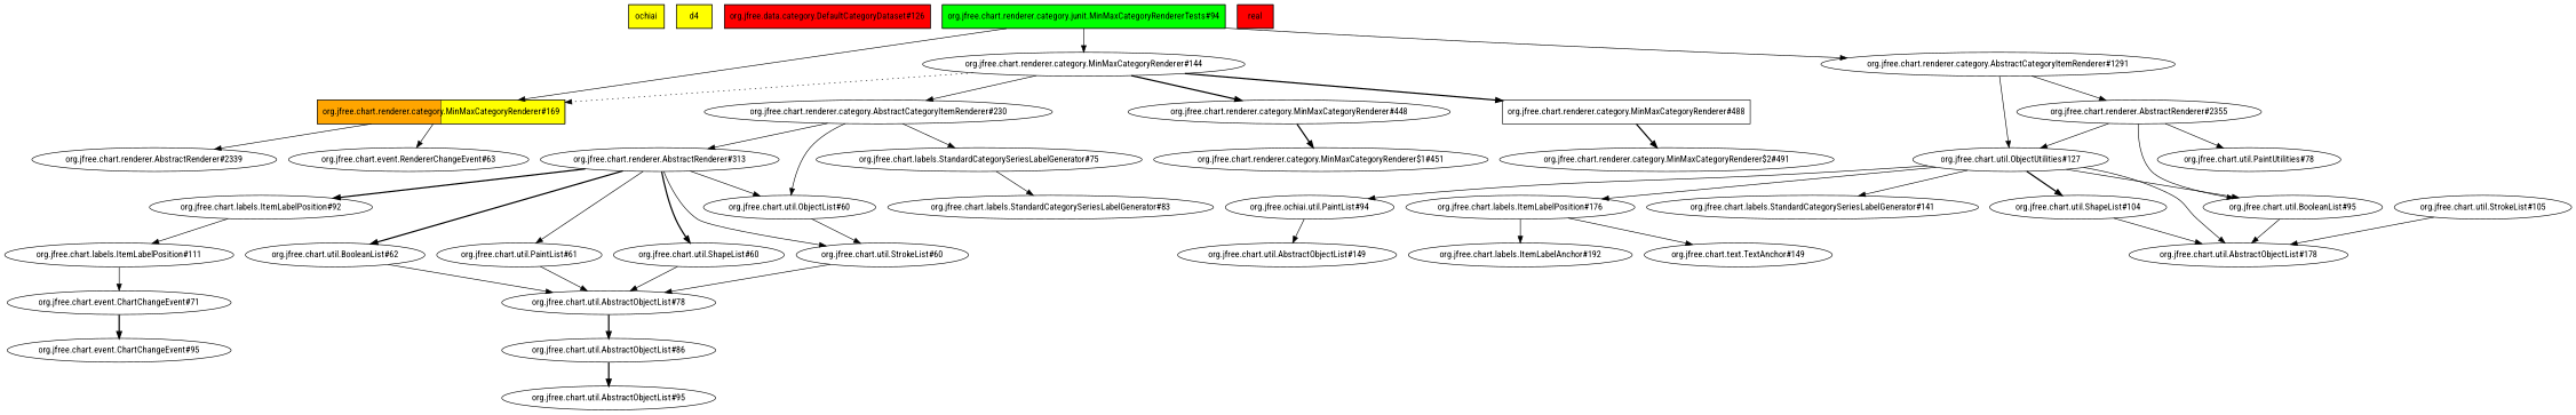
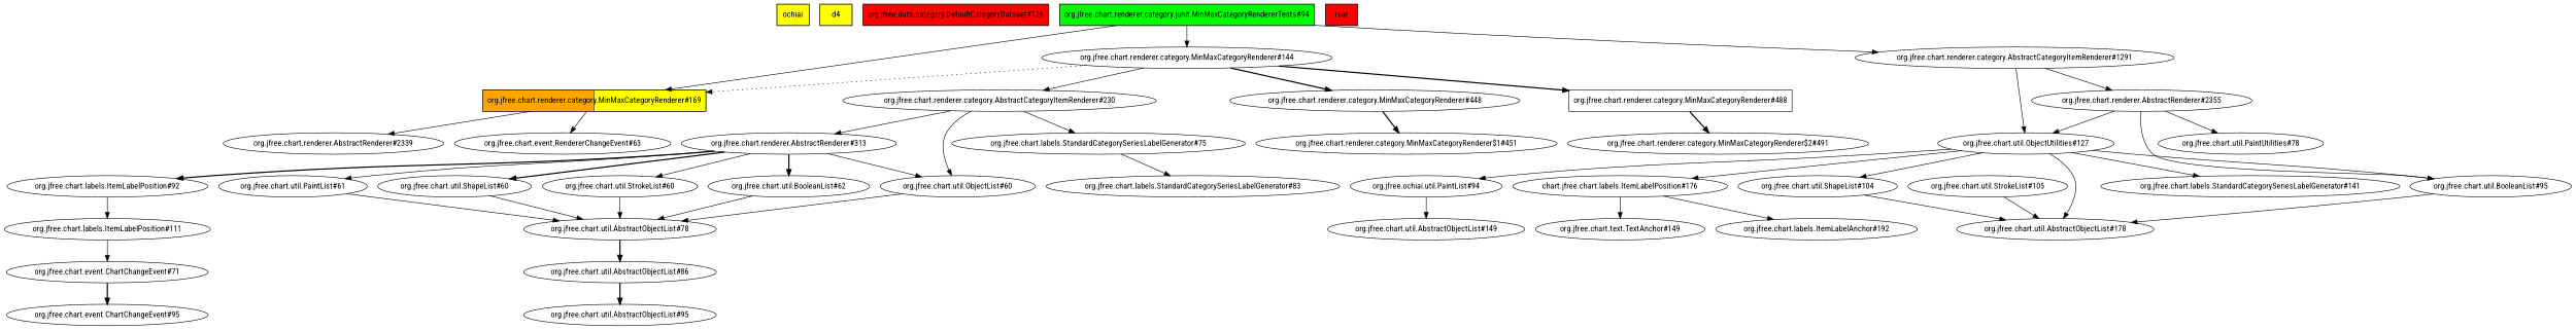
  digraph {
    fontname="Roboto Condensed"
    node [fontname="Roboto Condensed"]
    edge [fontname="Roboto Condensed"]
    ochiai [fillcolor=yellow shape=box style=striped]
    d4 [fillcolor=yellow shape=box style=striped]
    "org.jfree.data.category.DefaultCategoryDataset#126" [fillcolor=red shape=box style=striped]
    "org.jfree.chart.renderer.category.junit.MinMaxCategoryRendererTests#94" [fillcolor=green shape=box style=striped]
    "org.jfree.chart.renderer.category.MinMaxCategoryRenderer#169" [fillcolor="orange:yellow" shape=box style=striped]
    "org.jfree.chart.renderer.category.MinMaxCategoryRenderer#144"
    "org.jfree.chart.renderer.category.AbstractCategoryItemRenderer#1291"
    "org.jfree.chart.renderer.AbstractRenderer#2339"
    "org.jfree.chart.event.RendererChangeEvent#63"
    "org.jfree.chart.renderer.category.AbstractCategoryItemRenderer#230"
    "org.jfree.chart.renderer.category.MinMaxCategoryRenderer#448"
    "org.jfree.chart.renderer.category.MinMaxCategoryRenderer#488" [shape=box]
    "org.jfree.chart.util.ObjectUtilities#127"
    "org.jfree.chart.renderer.AbstractRenderer#2355"
    real [fillcolor=red shape=box style=striped]
    "org.jfree.chart.labels.StandardCategorySeriesLabelGenerator#75"
    "org.jfree.chart.labels.StandardCategorySeriesLabelGenerator#83"
    "org.jfree.chart.labels.StandardCategorySeriesLabelGenerator#141"
    "org.jfree.chart.util.BooleanList#95"
    "org.jfree.chart.util.AbstractObjectList#178"
    n21 [label="org.jfree.ochiai.util.PaintList#94"]
-   "org.jfree.chart.labels.ItemLabelPosition#176"
+   "org.jfree.chart.labels.ItemLabelPosition#176" [label="chart.jfree.chart.labels.ItemLabelPosition#176"]
    "org.jfree.chart.util.ShapeList#104"
    "org.jfree.chart.util.AbstractObjectList#149"
    "org.jfree.chart.labels.ItemLabelAnchor#192"
    "org.jfree.chart.text.TextAnchor#149"
    "org.jfree.chart.util.StrokeList#105"
    "org.jfree.chart.renderer.AbstractRenderer#313"
    "org.jfree.chart.util.ObjectList#60"
    "org.jfree.chart.renderer.category.MinMaxCategoryRenderer$1#451"
    "org.jfree.chart.renderer.category.MinMaxCategoryRenderer$2#491"
    "org.jfree.chart.util.PaintList#61"
    "org.jfree.chart.util.ShapeList#60"
    "org.jfree.chart.labels.ItemLabelPosition#92"
    "org.jfree.chart.util.StrokeList#60"
    "org.jfree.chart.util.BooleanList#62"
    n37 [label="org.jfree.chart.util.AbstractObjectList#78"]
    "org.jfree.chart.labels.ItemLabelPosition#111"
    "org.jfree.chart.util.AbstractObjectList#86"
    "org.jfree.chart.util.PaintUtilities#78"
    "org.jfree.chart.util.AbstractObjectList#95"
    "org.jfree.chart.event.ChartChangeEvent#71"
    "org.jfree.chart.event.ChartChangeEvent#95"
    "org.jfree.chart.renderer.category.junit.MinMaxCategoryRendererTests#94" -> "org.jfree.chart.renderer.category.MinMaxCategoryRenderer#169"
    "org.jfree.chart.renderer.category.junit.MinMaxCategoryRendererTests#94" -> "org.jfree.chart.renderer.category.MinMaxCategoryRenderer#144"
    "org.jfree.chart.renderer.category.junit.MinMaxCategoryRendererTests#94" -> "org.jfree.chart.renderer.category.AbstractCategoryItemRenderer#1291"
    "org.jfree.chart.renderer.category.MinMaxCategoryRenderer#169" -> "org.jfree.chart.renderer.AbstractRenderer#2339"
    "org.jfree.chart.renderer.category.MinMaxCategoryRenderer#169" -> "org.jfree.chart.event.RendererChangeEvent#63"
    "org.jfree.chart.renderer.category.MinMaxCategoryRenderer#144" -> "org.jfree.chart.renderer.category.MinMaxCategoryRenderer#169" [style=dotted]
    "org.jfree.chart.renderer.category.MinMaxCategoryRenderer#144" -> "org.jfree.chart.renderer.category.AbstractCategoryItemRenderer#230"
    "org.jfree.chart.renderer.category.MinMaxCategoryRenderer#144" -> "org.jfree.chart.renderer.category.MinMaxCategoryRenderer#448" [style=bold]
    "org.jfree.chart.renderer.category.MinMaxCategoryRenderer#144" -> "org.jfree.chart.renderer.category.MinMaxCategoryRenderer#488" [style=bold]
    "org.jfree.chart.renderer.category.AbstractCategoryItemRenderer#1291" -> "org.jfree.chart.util.ObjectUtilities#127"
    "org.jfree.chart.renderer.category.AbstractCategoryItemRenderer#1291" -> "org.jfree.chart.renderer.AbstractRenderer#2355"
    "org.jfree.chart.renderer.category.AbstractCategoryItemRenderer#230" -> "org.jfree.chart.labels.StandardCategorySeriesLabelGenerator#75"
    "org.jfree.chart.renderer.category.AbstractCategoryItemRenderer#230" -> "org.jfree.chart.renderer.AbstractRenderer#313"
    "org.jfree.chart.renderer.category.AbstractCategoryItemRenderer#230" -> "org.jfree.chart.util.ObjectList#60"
    "org.jfree.chart.renderer.category.MinMaxCategoryRenderer#448" -> "org.jfree.chart.renderer.category.MinMaxCategoryRenderer$1#451" [style=bold]
    "org.jfree.chart.renderer.category.MinMaxCategoryRenderer#488" -> "org.jfree.chart.renderer.category.MinMaxCategoryRenderer$2#491" [style=bold]
    "org.jfree.chart.util.ObjectUtilities#127" -> "org.jfree.chart.labels.StandardCategorySeriesLabelGenerator#141"
    "org.jfree.chart.util.ObjectUtilities#127" -> "org.jfree.chart.util.BooleanList#95"
    "org.jfree.chart.util.ObjectUtilities#127" -> "org.jfree.chart.util.AbstractObjectList#178"
    "org.jfree.chart.util.ObjectUtilities#127" -> n21
    "org.jfree.chart.util.ObjectUtilities#127" -> "org.jfree.chart.labels.ItemLabelPosition#176"
-   "org.jfree.chart.util.ObjectUtilities#127" -> "org.jfree.chart.util.ShapeList#104" [style=bold]
+   "org.jfree.chart.util.ObjectUtilities#127" -> "org.jfree.chart.util.ShapeList#104"
    "org.jfree.chart.renderer.AbstractRenderer#2355" -> "org.jfree.chart.util.ObjectUtilities#127"
    "org.jfree.chart.renderer.AbstractRenderer#2355" -> "org.jfree.chart.util.BooleanList#95"
    "org.jfree.chart.renderer.AbstractRenderer#2355" -> "org.jfree.chart.util.PaintUtilities#78"
    "org.jfree.chart.labels.StandardCategorySeriesLabelGenerator#75" -> "org.jfree.chart.labels.StandardCategorySeriesLabelGenerator#83"
    "org.jfree.chart.util.BooleanList#95" -> "org.jfree.chart.util.AbstractObjectList#178"
    n21 -> "org.jfree.chart.util.AbstractObjectList#149"
    "org.jfree.chart.labels.ItemLabelPosition#176" -> "org.jfree.chart.labels.ItemLabelAnchor#192"
    "org.jfree.chart.labels.ItemLabelPosition#176" -> "org.jfree.chart.text.TextAnchor#149"
    "org.jfree.chart.util.ShapeList#104" -> "org.jfree.chart.util.AbstractObjectList#178"
    "org.jfree.chart.util.StrokeList#105" -> "org.jfree.chart.util.AbstractObjectList#178"
    "org.jfree.chart.renderer.AbstractRenderer#313" -> "org.jfree.chart.util.ObjectList#60"
    "org.jfree.chart.renderer.AbstractRenderer#313" -> "org.jfree.chart.util.PaintList#61"
    "org.jfree.chart.renderer.AbstractRenderer#313" -> "org.jfree.chart.util.ShapeList#60" [style=bold]
    "org.jfree.chart.renderer.AbstractRenderer#313" -> "org.jfree.chart.labels.ItemLabelPosition#92" [style=bold]
    "org.jfree.chart.renderer.AbstractRenderer#313" -> "org.jfree.chart.util.StrokeList#60"
    "org.jfree.chart.renderer.AbstractRenderer#313" -> "org.jfree.chart.util.BooleanList#62" [style=bold]
-   "org.jfree.chart.util.ObjectList#60" -> "org.jfree.chart.util.StrokeList#60"
+   "org.jfree.chart.util.ObjectList#60" -> n37
    "org.jfree.chart.util.PaintList#61" -> n37
    "org.jfree.chart.util.ShapeList#60" -> n37
    "org.jfree.chart.labels.ItemLabelPosition#92" -> "org.jfree.chart.labels.ItemLabelPosition#111"
    "org.jfree.chart.util.StrokeList#60" -> n37
    "org.jfree.chart.util.BooleanList#62" -> n37
    n37 -> "org.jfree.chart.util.AbstractObjectList#86" [style=bold]
    "org.jfree.chart.labels.ItemLabelPosition#111" -> "org.jfree.chart.event.ChartChangeEvent#71"
    "org.jfree.chart.util.AbstractObjectList#86" -> "org.jfree.chart.util.AbstractObjectList#95" [style=bold]
    "org.jfree.chart.event.ChartChangeEvent#71" -> "org.jfree.chart.event.ChartChangeEvent#95" [style=bold]
  }
